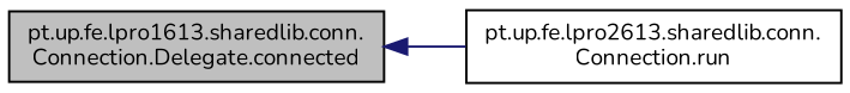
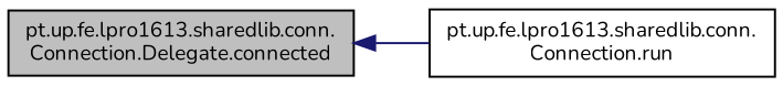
  digraph {
    rankdir=LR
    fontname=Nunito
    node [color=black fontname=Nunito fontsize=10 shape=record style=filled]
    n1 [fillcolor=grey75 fontcolor=black height=0.2 label="pt.up.fe.lpro1613.sharedlib.conn.\lConnection.Delegate.connected" width=0.4]
-   n2 [fillcolor=white height=0.2 label="pt.up.fe.lpro2613.sharedlib.conn.\lConnection.run" width=0.4]
+   n2 [fillcolor=white height=0.2 label="pt.up.fe.lpro1613.sharedlib.conn.\lConnection.run" width=0.4]
    n1 -> n2 [color=midnightblue dir=back fontname=Nunito fontsize=10 labelfontname=Helvetica labelfontsize=10 style=solid]
  }
